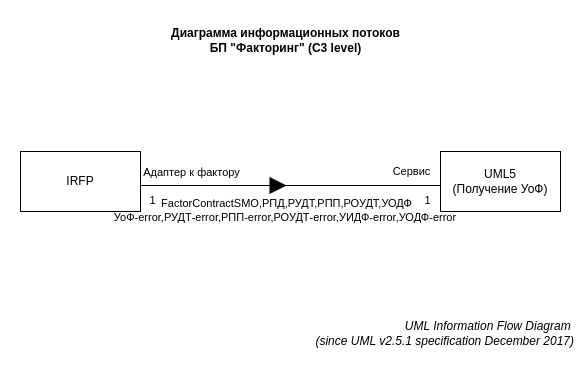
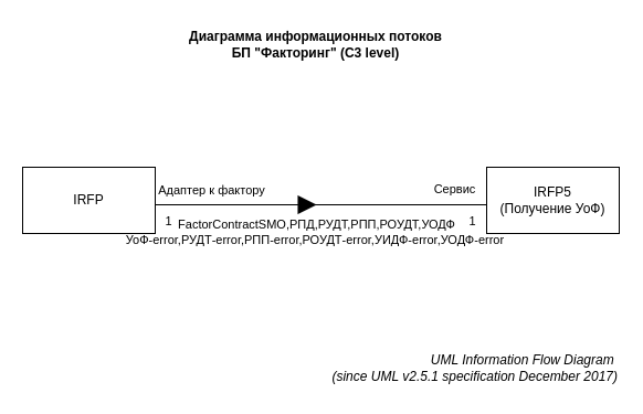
  <mxCell id="0" />
  <mxCell id="1" parent="0" />
  <mxCell id="2" value="IRFP" style="rounded=0;whiteSpace=wrap;html=1;" vertex="1" parent="1"><mxGeometry x="20" y="151" width="120" height="60" as="geometry" /></mxCell>
- <mxCell id="3" value="UML5&lt;br&gt;(Получение УоФ)" style="rounded=0;whiteSpace=wrap;html=1;" vertex="1" parent="1"><mxGeometry x="440" y="151" width="120" height="60" as="geometry" /></mxCell>
+ <mxCell id="3" value="IRFP5&lt;br&gt;(Получение УоФ)" style="rounded=0;whiteSpace=wrap;html=1;" vertex="1" parent="1"><mxGeometry x="440" y="151" width="120" height="60" as="geometry" /></mxCell>
  <mxCell id="4" value="" style="endArrow=block;html=1;rounded=0;strokeColor=default;startArrow=none;startFill=0;endFill=1;labelPosition=center;verticalLabelPosition=bottom;align=center;verticalAlign=top;flowAnimation=0;targetPerimeterSpacing=0;strokeWidth=0;endSize=17;sourcePerimeterSpacing=0;startSize=0;jumpStyle=none;jumpSize=0;" edge="1" parent="1"><mxGeometry x="-0.001" relative="1" as="geometry"><mxPoint x="140" y="185" as="sourcePoint" /><mxPoint x="286" y="185" as="targetPoint" /><mxPoint as="offset" /></mxGeometry></mxCell>
  <mxCell id="5" value="FactorContractSMO,РПД,РУДТ,РПП,РОУДТ,УОДФ&lt;br&gt;УоФ-error,РУДТ-error,РПП-error,РОУДТ-error,УИДФ-error,УОДФ-error&amp;nbsp;" style="edgeLabel;html=1;align=center;verticalAlign=middle;resizable=0;points=[];labelPosition=left;verticalLabelPosition=middle;labelBackgroundColor=none;" vertex="1" connectable="0" parent="4"><mxGeometry relative="1" as="geometry"><mxPoint x="72" y="24" as="offset" /></mxGeometry></mxCell>
  <mxCell id="6" value="" style="endArrow=none;html=1;rounded=0;entryX=0;entryY=0.25;entryDx=0;entryDy=0;exitX=1;exitY=0.25;exitDx=0;exitDy=0;fontColor=default;verticalAlign=middle;" edge="1" parent="1"><mxGeometry width="50" height="50" relative="1" as="geometry"><mxPoint x="140" y="185" as="sourcePoint" /><mxPoint x="440" y="185" as="targetPoint" /><Array as="points" /></mxGeometry></mxCell>
  <mxCell id="7" value="1" style="edgeLabel;html=1;align=center;verticalAlign=bottom;resizable=0;points=[];" vertex="1" connectable="0" parent="6"><mxGeometry x="-0.929" y="1" relative="1" as="geometry"><mxPoint y="24" as="offset" /></mxGeometry></mxCell>
  <mxCell id="8" value="1" style="edgeLabel;html=1;align=center;verticalAlign=bottom;resizable=0;points=[];" vertex="1" connectable="0" parent="6"><mxGeometry x="0.904" relative="1" as="geometry"><mxPoint y="23" as="offset" /></mxGeometry></mxCell>
  <mxCell id="9" value="Адаптер к фактору" style="edgeLabel;html=1;align=center;verticalAlign=middle;resizable=0;points=[];labelBackgroundColor=none;" vertex="1" connectable="0" parent="6"><mxGeometry x="-0.889" y="1" relative="1" as="geometry"><mxPoint x="33" y="-13" as="offset" /></mxGeometry></mxCell>
  <mxCell id="10" value="Диаграмма информационных потоков&lt;br&gt;БП &quot;Факторинг&quot; (С3 level)" style="text;html=1;align=center;verticalAlign=middle;resizable=0;points=[];autosize=1;strokeColor=none;fillColor=none;fontStyle=1" vertex="1" parent="1"><mxGeometry x="160" y="20" width="250" height="40" as="geometry" /></mxCell>
- <mxCell id="11" value="&lt;i&gt;UML Information Flow Diagram&amp;nbsp;&lt;br&gt;(since UML v2.5.1 specification December 2017)&lt;/i&gt;" style="text;html=1;align=right;verticalAlign=middle;resizable=0;points=[];autosize=1;strokeColor=none;fillColor=none;" vertex="1" parent="1"><mxGeometry x="295" y="313" width="280" height="40" as="geometry" /></mxCell>
+ <mxCell id="11" value="&lt;i&gt;UML Information Flow Diagram&amp;nbsp;&lt;br&gt;(since UML v2.5.1 specification December 2017)&lt;/i&gt;" style="text;html=1;align=right;verticalAlign=middle;resizable=0;points=[];autosize=1;strokeColor=none;fillColor=none;" vertex="1" parent="1"><mxGeometry x="280" y="313" width="280" height="40" as="geometry" /></mxCell>
  <mxCell id="12" value="Сервис" style="edgeLabel;html=1;align=center;verticalAlign=middle;resizable=0;points=[];labelBorderColor=none;labelBackgroundColor=none;" vertex="1" connectable="0" parent="1"><mxGeometry x="410" y="170" as="geometry" /></mxCell>
